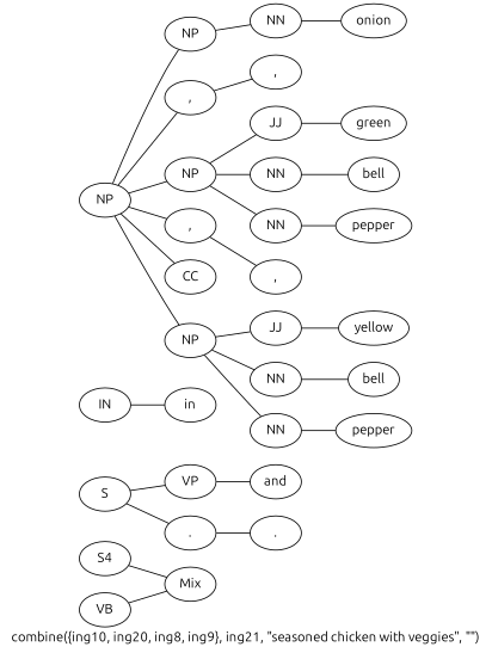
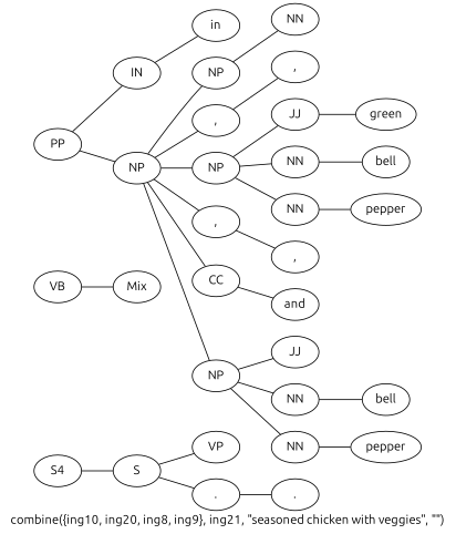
  graph {
    fontname=Ubuntu
    label="combine({ing10, ing20, ing8, ing9}, ing21, \"seasoned chicken with veggies\", \"\")"
    rankdir=LR
    node [fontname=Ubuntu]
    edge [fontname=Ubuntu]
    n1 [label=S4]
    n2 [label=S]
    n3 [label=VP]
    n4 [label="."]
    n5 [label="."]
    n6 [label=VB]
    n7 [label=Mix]
+   n8 [label=PP]
    n9 [label=IN]
    n10 [label=NP]
    n11 [label=in]
    n12 [label=NP]
    n13 [label=","]
    n14 [label=NP]
    n15 [label=","]
    n16 [label=CC]
    n17 [label=NP]
    n18 [label=NN]
    n19 [label=","]
    n20 [label=JJ]
    n21 [label=NN]
    n22 [label=NN]
    n23 [label=","]
    n24 [label=and]
    n25 [label=JJ]
    n26 [label=NN]
    n27 [label=NN]
-   n28 [label=onion]
    n29 [label=green]
    n30 [label=bell]
    n31 [label=pepper]
-   n32 [label=yellow]
    n33 [label=bell]
    n34 [label=pepper]
-   n1 -- n7
+   n1 -- n2
    n2 -- n3
    n2 -- n4
    n4 -- n5
    n6 -- n7
+   n8 -- n9
+   n8 -- n10
    n9 -- n11
    n10 -- n12
    n10 -- n13
    n10 -- n14
    n10 -- n15
    n10 -- n16
    n10 -- n17
    n12 -- n18
    n13 -- n19
    n14 -- n20
    n14 -- n21
    n14 -- n22
    n15 -- n23
-   n3 -- n24
+   n16 -- n24
    n17 -- n25
    n17 -- n26
    n17 -- n27
-   n18 -- n28
    n20 -- n29
    n21 -- n30
    n22 -- n31
-   n25 -- n32
    n26 -- n33
    n27 -- n34
  }
